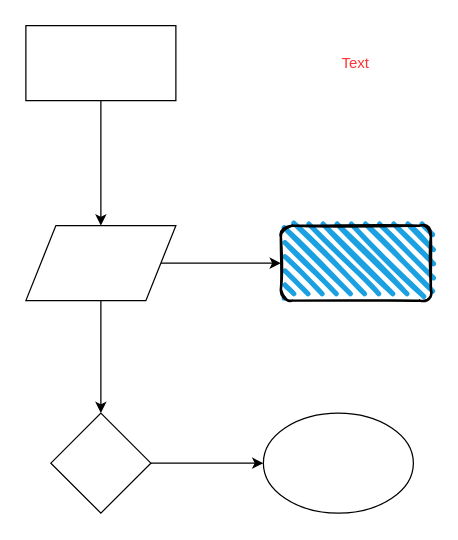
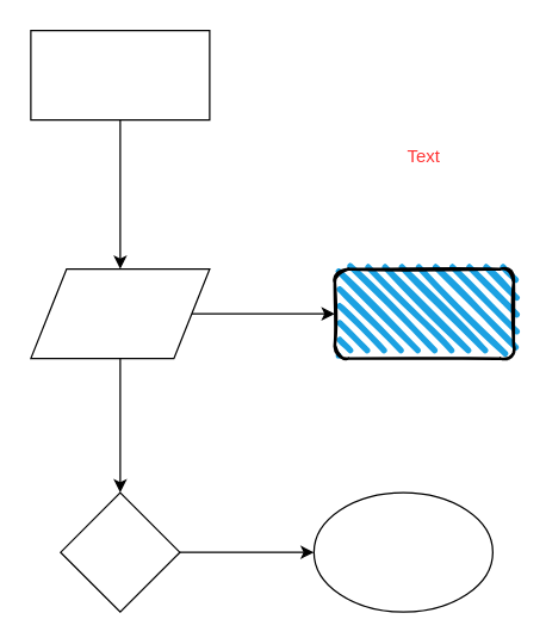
  <mxCell id="0" />
  <mxCell id="1" parent="0" />
  <mxCell id="2" value="" style="edgeStyle=orthogonalEdgeStyle;rounded=0;orthogonalLoop=1;jettySize=auto;html=1;" edge="1" parent="1" source="3" target="6"><mxGeometry relative="1" as="geometry" /></mxCell>
  <mxCell id="3" value="" style="rounded=0;whiteSpace=wrap;html=1;" vertex="1" parent="1"><mxGeometry x="20" y="20" width="120" height="60" as="geometry" /></mxCell>
  <mxCell id="4" value="" style="edgeStyle=orthogonalEdgeStyle;rounded=0;orthogonalLoop=1;jettySize=auto;html=1;" edge="1" parent="1" source="6" target="8"><mxGeometry relative="1" as="geometry" /></mxCell>
  <mxCell id="5" value="" style="edgeStyle=orthogonalEdgeStyle;rounded=0;orthogonalLoop=1;jettySize=auto;html=1;" edge="1" parent="1" source="6" target="11"><mxGeometry relative="1" as="geometry" /></mxCell>
  <mxCell id="6" value="" style="shape=parallelogram;perimeter=parallelogramPerimeter;whiteSpace=wrap;html=1;" vertex="1" parent="1"><mxGeometry x="20" y="180" width="120" height="60" as="geometry" /></mxCell>
  <mxCell id="7" value="" style="edgeStyle=orthogonalEdgeStyle;rounded=0;orthogonalLoop=1;jettySize=auto;html=1;" edge="1" parent="1" source="8" target="9"><mxGeometry relative="1" as="geometry" /></mxCell>
  <mxCell id="8" value="" style="rhombus;whiteSpace=wrap;html=1;" vertex="1" parent="1"><mxGeometry x="40" y="330" width="80" height="80" as="geometry" /></mxCell>
  <mxCell id="9" value="" style="ellipse;whiteSpace=wrap;html=1;" vertex="1" parent="1"><mxGeometry x="210" y="330" width="120" height="80" as="geometry" /></mxCell>
- <mxCell id="10" value="&lt;font color=&quot;#ff3333&quot;&gt;Text&lt;/font&gt;" style="text;html=1;strokeColor=none;fillColor=none;align=center;verticalAlign=middle;whiteSpace=wrap;rounded=0;" vertex="1" parent="1"><mxGeometry x="264" y="40" width="40" height="20" as="geometry" /></mxCell>
+ <mxCell id="10" value="&lt;font color=&quot;#ff3333&quot;&gt;Text&lt;/font&gt;" style="text;html=1;strokeColor=none;fillColor=none;align=center;verticalAlign=middle;whiteSpace=wrap;rounded=0;" vertex="1" parent="1"><mxGeometry x="264" y="95" width="40" height="20" as="geometry" /></mxCell>
  <mxCell id="11" value="" style="rounded=1;whiteSpace=wrap;html=1;strokeWidth=2;fillWeight=4;hachureGap=8;hachureAngle=45;fillColor=#1ba1e2;sketch=1;" vertex="1" parent="1"><mxGeometry x="224" y="180" width="120" height="60" as="geometry" /></mxCell>
